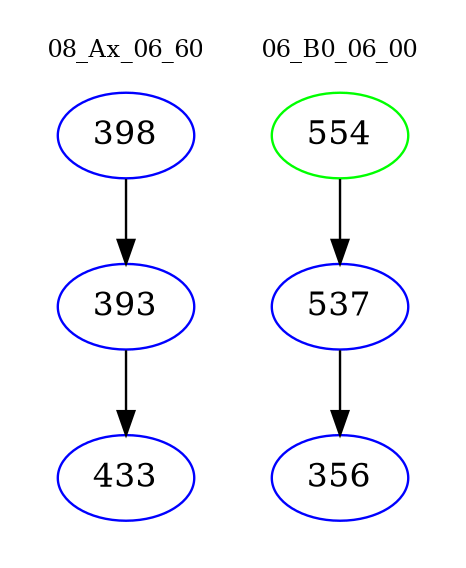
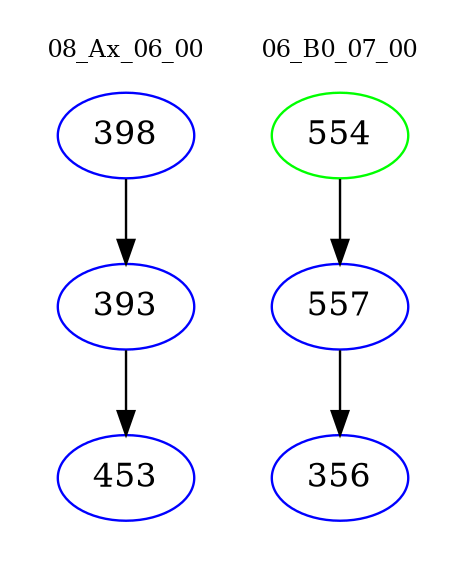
  digraph {
    node [color=blue]
    edge [color=black]
    n1 [label=398]
    n2 [label=393]
-   n3 [label=433]
+   n3 [label=453]
    n4 [color=green label=554]
-   n5 [label=537]
+   n5 [label=557]
    n6 [label=356]
    subgraph cluster_1 {
      color=white
      fontsize=10
-     label="08_Ax_06_60"
+     label="08_Ax_06_00"
      n1
      n2
      n3
    }
    subgraph cluster_2 {
      color=white
      fontsize=10
-     label="06_B0_06_00"
+     label="06_B0_07_00"
      n4
      n5
      n6
    }
    n1 -> n2
    n2 -> n3
    n4 -> n5
    n5 -> n6
  }
